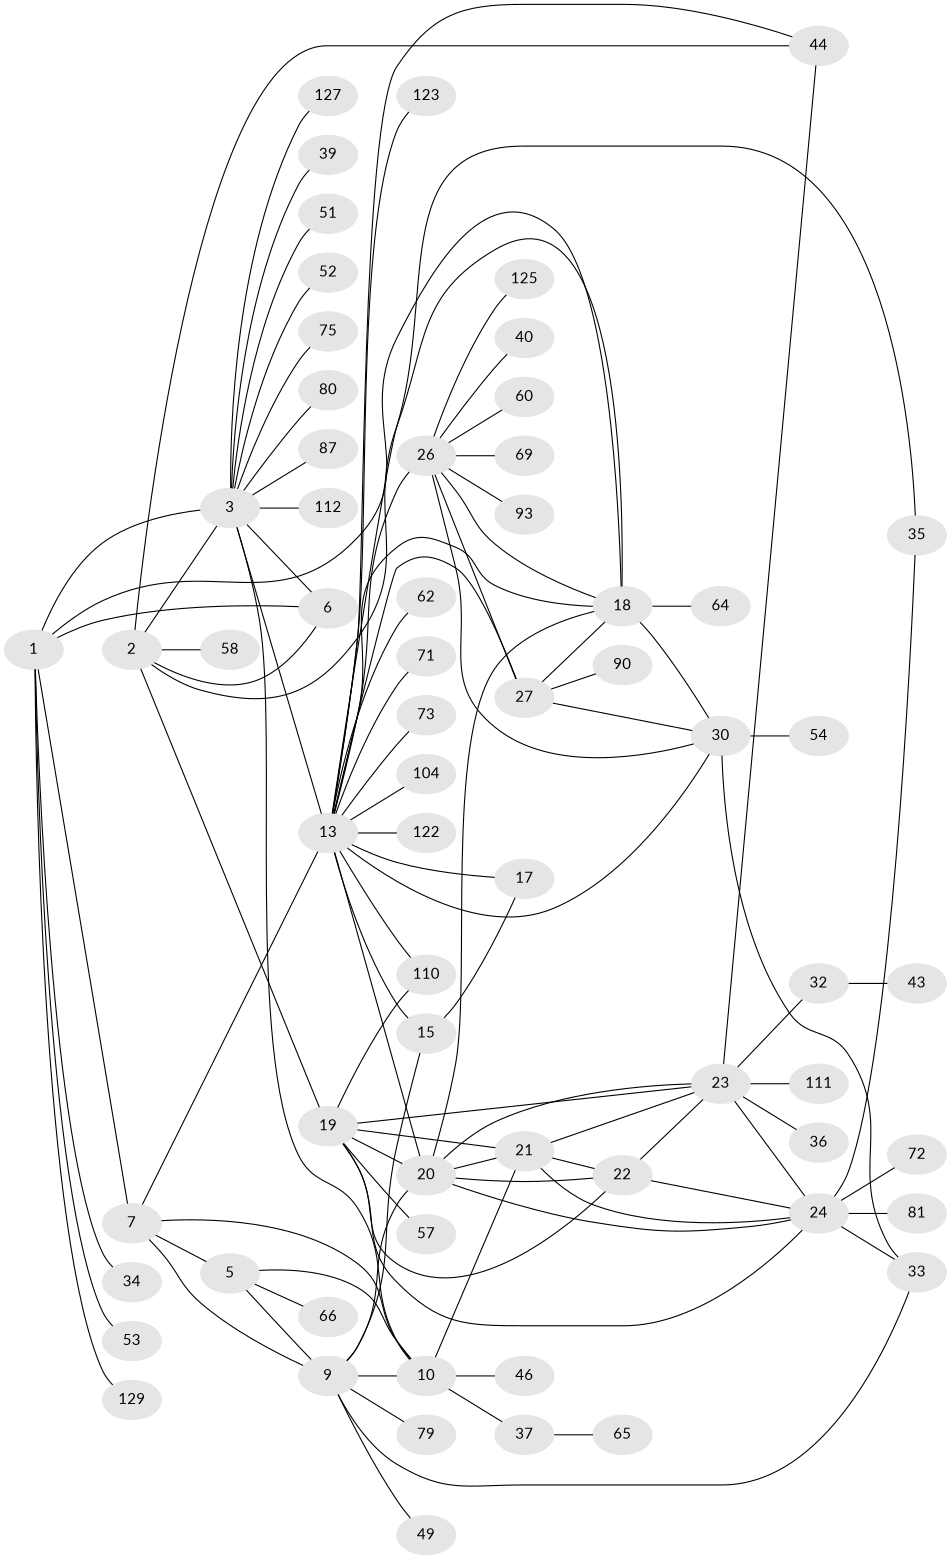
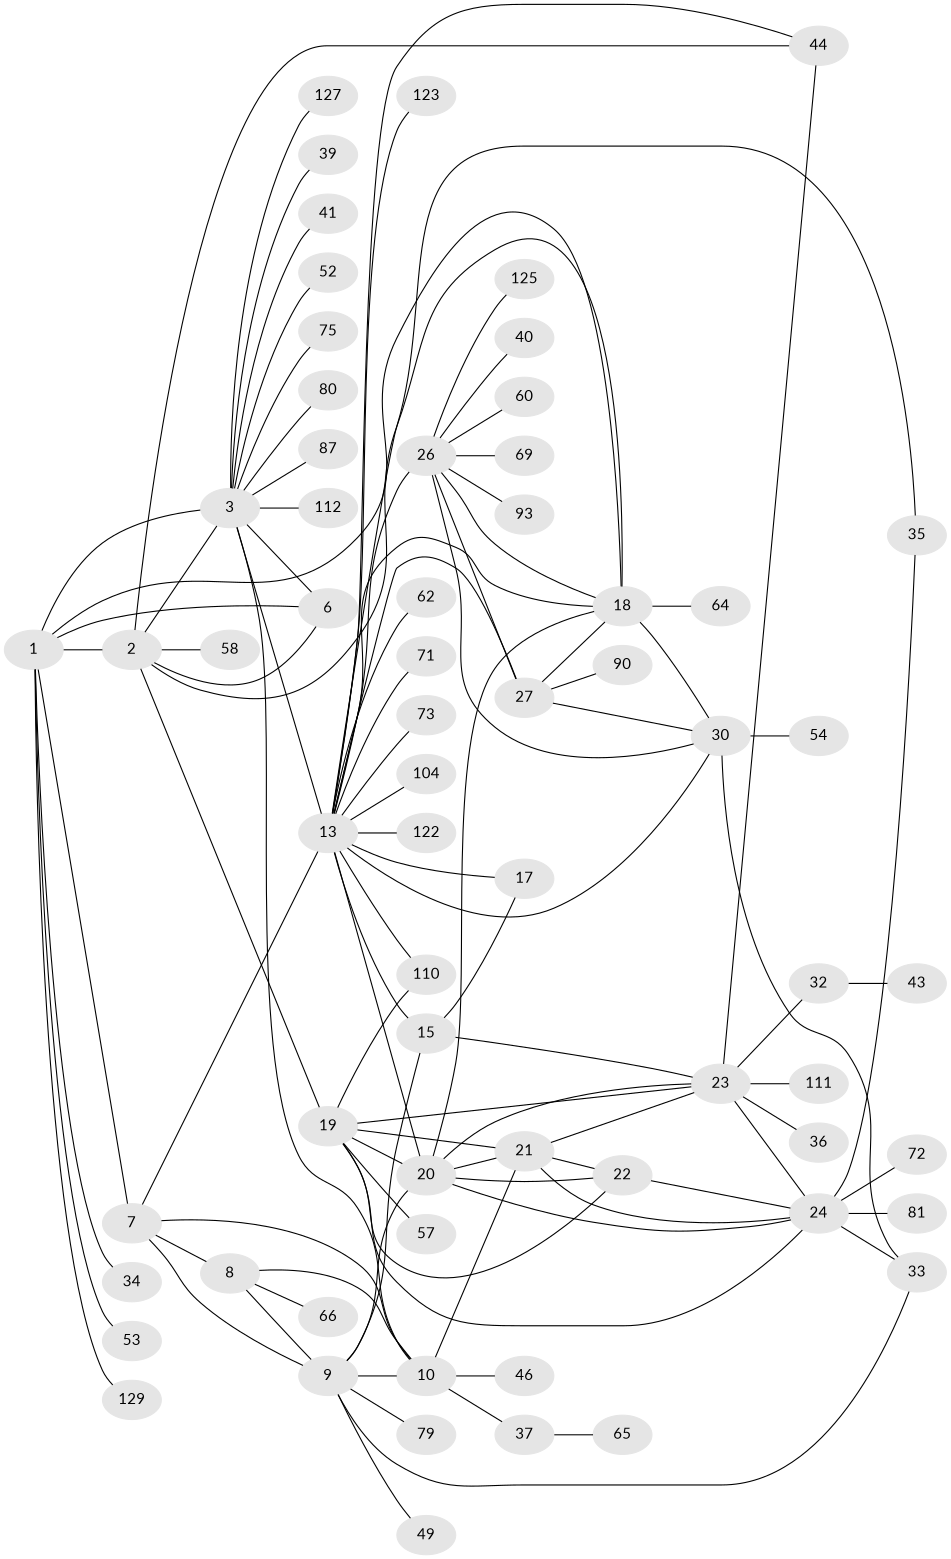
  graph {
    fontname=Lato
    rankdir=LR
    node [color=gray90 fontname=Lato style=filled]
    edge [fontname=Lato]
    2 [super="+5+100"]
    3 [super="+4"]
    6
    n4 [label=18 super="+68+96+109+47+29+67+48"]
    19
    44 [super="+89"]
    58
    1
    7 [super="+107+108+117+126+12+59"]
    34
    53
    129
    10 [super="+50+92+11"]
    13 [super="+16+14"]
    39
-   41 [label=51]
+   41
    n17 [label=52]
    75 [super="+128"]
    80
    87
    112 [super="+116"]
    127
-   8 [label=5]
+   8
    9 [super="+74+124+115+31+45+51"]
    30 [super="+82+97+83"]
    64
    20 [super="+55"]
    21 [super="+86"]
    110
    22 [super="+77"]
    23
    24
    57
    37 [super="+106+91"]
    46
    15 [super="+94"]
    17 [super="+38"]
    26 [super="+61"]
    27
    35
    62
    71
    73
    104
    122
    123
    66
    33 [super="+101"]
    49
    79
    65
    40 [super="+70"]
    60
    69
    93
    125
    90
    54
    32
    36 [super="+95"]
    111
    72
    81
    43
    2 -- 3 [weight=4]
    2 -- 6 [weight=2]
    2 -- n4
    2 -- 19
    2 -- 44
    2 -- 58
    3 -- 6 [weight=2]
    3 -- 10
    3 -- 13
    3 -- 39
    3 -- 41
    3 -- n17
    3 -- 75
    3 -- 80
    3 -- 87
    3 -- 112
    3 -- 127
    n4 -- 30 [weight=2]
    n4 -- 64
    19 -- 20
    19 -- 21
    19 -- 110
    19 -- 22
    19 -- 23
    19 -- 24
    19 -- 57
+   1 -- 2 [weight=2]
    1 -- 3 [weight=2]
    1 -- 6
    1 -- n4
    1 -- 7
    1 -- 34
    1 -- 53
    1 -- 129
    7 -- 10 [weight=4]
    7 -- 13 [weight=2]
    7 -- 8 [weight=2]
    7 -- 9 [weight=2]
    10 -- 21 [weight=2]
    10 -- 37
    10 -- 46
    13 -- n4 [weight=3]
    13 -- 44
    13 -- 30
    13 -- 20
    13 -- 110
    13 -- 15 [weight=4]
    13 -- 17 [weight=4]
    13 -- 26
    13 -- 27
    13 -- 35
    13 -- 62
    13 -- 71
    13 -- 73
    13 -- 104
    13 -- 122
    13 -- 123
    8 -- 10 [weight=2]
    8 -- 9
    8 -- 66
    9 -- 10 [weight=2]
    9 -- 20
    9 -- 15
    9 -- 33
    9 -- 49
    9 -- 79
    30 -- 33
    30 -- 54
    20 -- n4
    20 -- 21
    20 -- 22
    20 -- 23
    20 -- 24
    21 -- 22
    21 -- 23
    21 -- 24
-   22 -- 23
+   15 -- 23
    22 -- 24
    23 -- 44
    23 -- 24
    23 -- 32
    23 -- 36
    23 -- 111
    24 -- 35
    24 -- 33
    24 -- 72
    24 -- 81
    37 -- 65
    15 -- 17
    26 -- n4 [weight=2]
    26 -- 30
    26 -- 27
    26 -- 40
    26 -- 60
    26 -- 69
    26 -- 93
    26 -- 125
    27 -- n4 [weight=2]
    27 -- 30
    27 -- 90
    32 -- 43
  }
